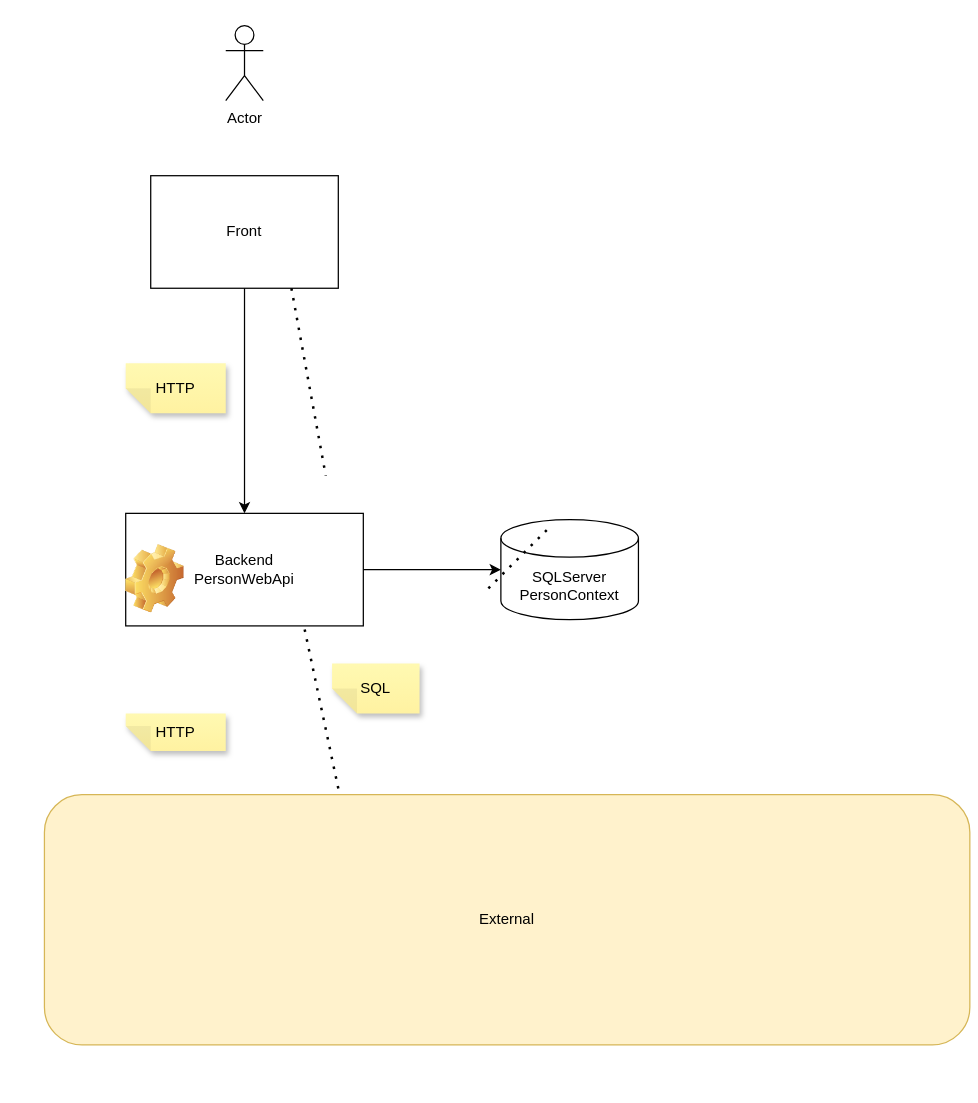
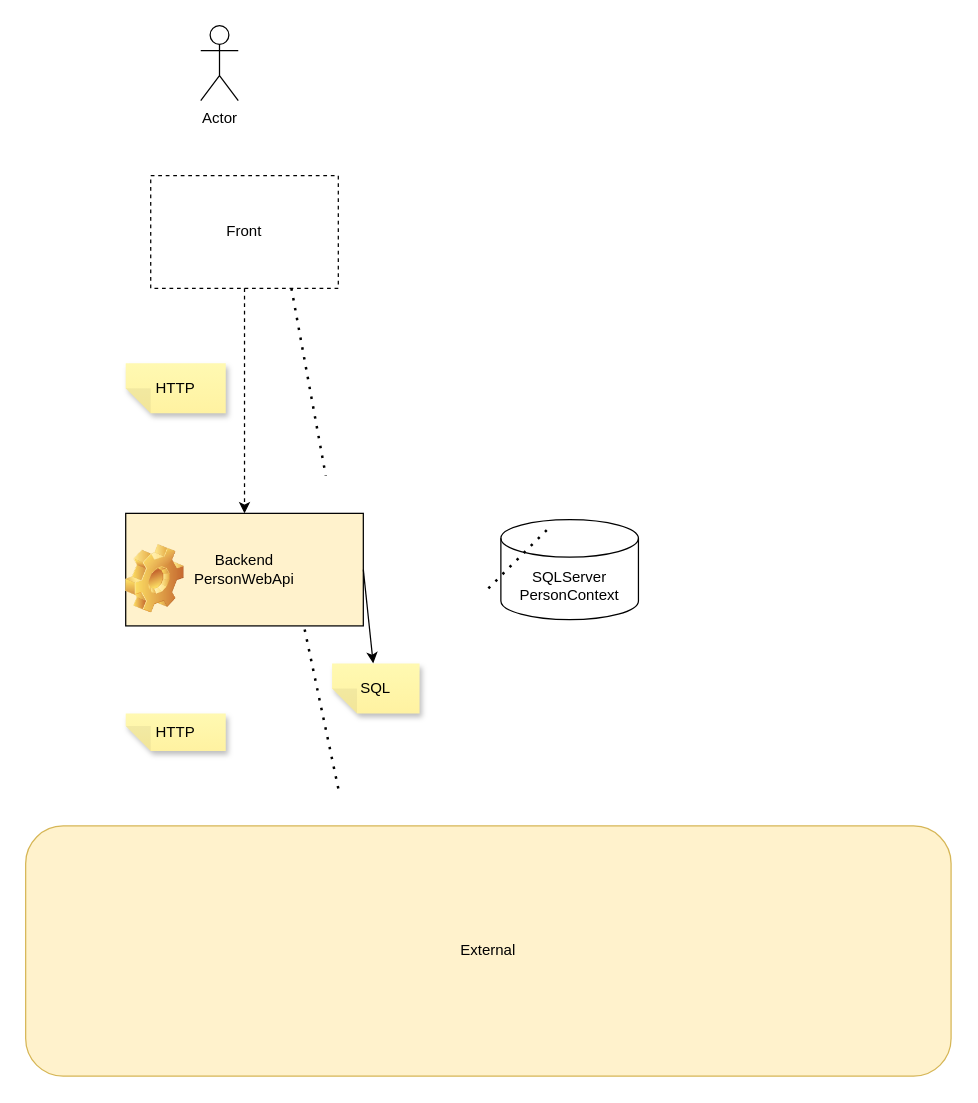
  <mxCell id="0" />
  <mxCell id="1" parent="0" />
- <mxCell id="2" value="External" style="rounded=1;whiteSpace=wrap;html=1;fillColor=#fff2cc;strokeColor=#d6b656;" vertex="1" parent="1"><mxGeometry x="35" y="635" width="740" height="200" as="geometry" /></mxCell>
- <mxCell id="3" value="Front&lt;br&gt;" style="rounded=0;whiteSpace=wrap;html=1;" vertex="1" parent="1"><mxGeometry x="120" y="140" width="150" height="90" as="geometry" /></mxCell>
- <mxCell id="4" value="Backend&lt;br&gt;PersonWebApi" style="rounded=0;whiteSpace=wrap;html=1;" vertex="1" parent="1"><mxGeometry x="100" y="410" width="190" height="90" as="geometry" /></mxCell>
+ <mxCell id="2" value="External" style="rounded=1;whiteSpace=wrap;html=1;fillColor=#fff2cc;strokeColor=#d6b656;" vertex="1" parent="1"><mxGeometry x="20" y="660" width="740" height="200" as="geometry" /></mxCell>
+ <mxCell id="3" value="Front&lt;br&gt;" style="rounded=0;whiteSpace=wrap;html=1;dashed=1;" vertex="1" parent="1"><mxGeometry x="120" y="140" width="150" height="90" as="geometry" /></mxCell>
+ <mxCell id="4" value="Backend&lt;br&gt;PersonWebApi" style="rounded=0;whiteSpace=wrap;html=1;fillColor=#fff2cc;" vertex="1" parent="1"><mxGeometry x="100" y="410" width="190" height="90" as="geometry" /></mxCell>
  <mxCell id="5" value="SQLServer&lt;br&gt;PersonContext" style="shape=cylinder3;whiteSpace=wrap;html=1;boundedLbl=1;backgroundOutline=1;size=15;" vertex="1" parent="1"><mxGeometry x="400" y="415" width="110" height="80" as="geometry" /></mxCell>
- <mxCell id="6" value="" style="endArrow=classic;html=1;rounded=0;exitX=1;exitY=0.5;exitDx=0;exitDy=0;entryX=0;entryY=0.5;entryDx=0;entryDy=0;entryPerimeter=0;" edge="1" parent="1" source="4" target="5"><mxGeometry width="50" height="50" relative="1" as="geometry"><mxPoint x="390" y="470" as="sourcePoint" /><mxPoint x="440" y="420" as="targetPoint" /></mxGeometry></mxCell>
- <mxCell id="7" value="" style="endArrow=classic;html=1;rounded=0;exitX=0.5;exitY=1;exitDx=0;exitDy=0;" edge="1" parent="1" source="3" target="4"><mxGeometry width="50" height="50" relative="1" as="geometry"><mxPoint x="390" y="470" as="sourcePoint" /><mxPoint x="440" y="420" as="targetPoint" /></mxGeometry></mxCell>
- <mxCell id="8" value="Actor" style="shape=umlActor;verticalLabelPosition=bottom;verticalAlign=top;html=1;outlineConnect=0;" vertex="1" parent="1"><mxGeometry x="180" y="20" width="30" height="60" as="geometry" /></mxCell>
+ <mxCell id="6" value="" style="endArrow=classic;html=1;rounded=0;exitX=1;exitY=0.5;exitDx=0;exitDy=0;" edge="1" parent="1" source="4" target="14"><mxGeometry width="50" height="50" relative="1" as="geometry"><mxPoint x="390" y="470" as="sourcePoint" /><mxPoint x="440" y="420" as="targetPoint" /></mxGeometry></mxCell>
+ <mxCell id="7" value="" style="endArrow=classic;html=1;rounded=0;exitX=0.5;exitY=1;exitDx=0;exitDy=0;dashed=1;" edge="1" parent="1" source="3" target="4"><mxGeometry width="50" height="50" relative="1" as="geometry"><mxPoint x="390" y="470" as="sourcePoint" /><mxPoint x="440" y="420" as="targetPoint" /></mxGeometry></mxCell>
+ <mxCell id="8" value="Actor" style="shape=umlActor;verticalLabelPosition=bottom;verticalAlign=top;html=1;outlineConnect=0;" vertex="1" parent="1"><mxGeometry x="160" y="20" width="30" height="60" as="geometry" /></mxCell>
  <mxCell id="9" value="" style="endArrow=none;dashed=1;html=1;dashPattern=1 3;strokeWidth=2;rounded=0;exitX=0.75;exitY=1;exitDx=0;exitDy=0;" edge="1" parent="1" source="3"><mxGeometry width="50" height="50" relative="1" as="geometry"><mxPoint x="390" y="470" as="sourcePoint" /><mxPoint x="260" y="380" as="targetPoint" /></mxGeometry></mxCell>
  <mxCell id="10" value="" style="endArrow=none;dashed=1;html=1;dashPattern=1 3;strokeWidth=2;rounded=0;" edge="1" parent="1"><mxGeometry width="50" height="50" relative="1" as="geometry"><mxPoint x="390" y="470" as="sourcePoint" /><mxPoint x="440" y="420" as="targetPoint" /></mxGeometry></mxCell>
  <mxCell id="11" value="" style="endArrow=none;dashed=1;html=1;dashPattern=1 3;strokeWidth=2;rounded=0;entryX=0.75;entryY=1;entryDx=0;entryDy=0;" edge="1" parent="1" target="4"><mxGeometry width="50" height="50" relative="1" as="geometry"><mxPoint x="270" y="630" as="sourcePoint" /><mxPoint x="440" y="600" as="targetPoint" /></mxGeometry></mxCell>
  <mxCell id="12" value="HTTP" style="shape=note;whiteSpace=wrap;html=1;backgroundOutline=1;fontColor=#000000;darkOpacity=0.05;fillColor=#FFF9B2;strokeColor=none;fillStyle=solid;direction=west;gradientDirection=north;gradientColor=#FFF2A1;shadow=1;size=20;pointerEvents=1;" vertex="1" parent="1"><mxGeometry x="100" y="290" width="80" height="40" as="geometry" /></mxCell>
  <mxCell id="13" value="HTTP" style="shape=note;whiteSpace=wrap;html=1;backgroundOutline=1;fontColor=#000000;darkOpacity=0.05;fillColor=#FFF9B2;strokeColor=none;fillStyle=solid;direction=west;gradientDirection=north;gradientColor=#FFF2A1;shadow=1;size=20;pointerEvents=1;" vertex="1" parent="1"><mxGeometry x="100" y="570" width="80" height="30" as="geometry" /></mxCell>
  <mxCell id="14" value="SQL" style="shape=note;whiteSpace=wrap;html=1;backgroundOutline=1;fontColor=#000000;darkOpacity=0.05;fillColor=#FFF9B2;strokeColor=none;fillStyle=solid;direction=west;gradientDirection=north;gradientColor=#FFF2A1;shadow=1;size=20;pointerEvents=1;" vertex="1" parent="1"><mxGeometry x="265" y="530" width="70" height="40" as="geometry" /></mxCell>
  <mxCell id="15" value="" style="shape=image;html=1;verticalLabelPosition=bottom;verticalAlign=top;imageAspect=1;aspect=fixed;image=img/clipart/Gear_128x128.png" vertex="1" parent="1"><mxGeometry x="100" y="435" width="46.89" height="55" as="geometry" /></mxCell>
